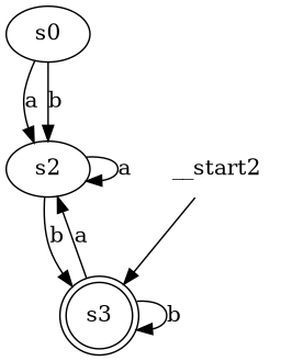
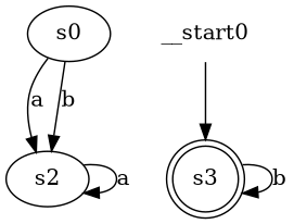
  digraph {
    n1 [label=s0]
    n2 [label=s2]
    n3 [label=s3 shape=doublecircle]
-   __start0 [shape=none label=__start2]
+   __start0 [shape=none]
    n1 -> n2 [label=a]
    n1 -> n2 [label=b]
    n2 -> n2 [label=a]
-   n2 -> n3 [label=b]
-   n3 -> n2 [label=a]
    n3 -> n3 [label=b]
    __start0 -> n3
  }
